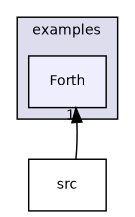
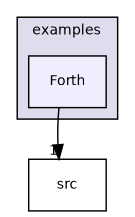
  digraph {
    compound=true
    node [fontname=Helvetica fontsize=10 shape=box]
    n1 [fillcolor="#eeeeff" label=Forth pencolor=black style=filled]
    n2 [label=src]
    subgraph cluster_1 {
      bgcolor="#ddddee"
      fontname=Helvetica
      fontsize=10
      label=examples
      pencolor=black
      n1
    }
-   n2 -> n1 [headlabel=1 labeldistance=1.5 labelfontname=Helvetica labelfontsize=10]
+   n1 -> n2 [headlabel=1 labeldistance=1.5 labelfontname=Helvetica labelfontsize=10]
  }
